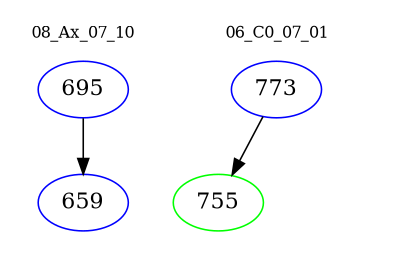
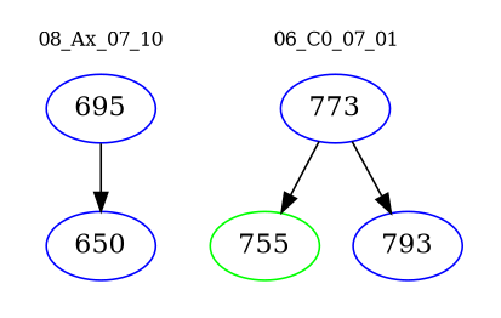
  digraph {
    fontname="DejaVu Serif"
    node [color=blue fontname="DejaVu Serif"]
    edge [color=black fontname="DejaVu Serif"]
    n1 [label=695]
-   n2 [label=659]
+   n2 [label=650]
    n3 [label=773]
    n4 [color=green label=755]
+   n5 [label=793]
    subgraph cluster_1 {
      color=white
      fontsize=10
      label="08_Ax_07_10"
      n1
      n2
    }
    subgraph cluster_2 {
      color=white
      fontsize=10
      label="06_C0_07_01"
      n3
      n4
+     n5
    }
    n1 -> n2
    n3 -> n4
+   n3 -> n5
  }
